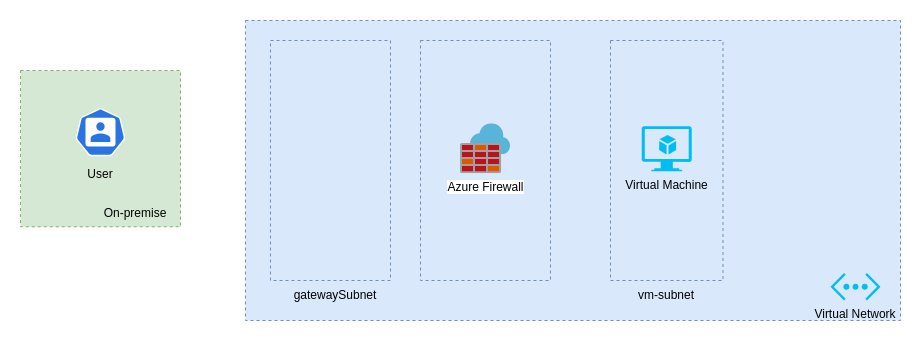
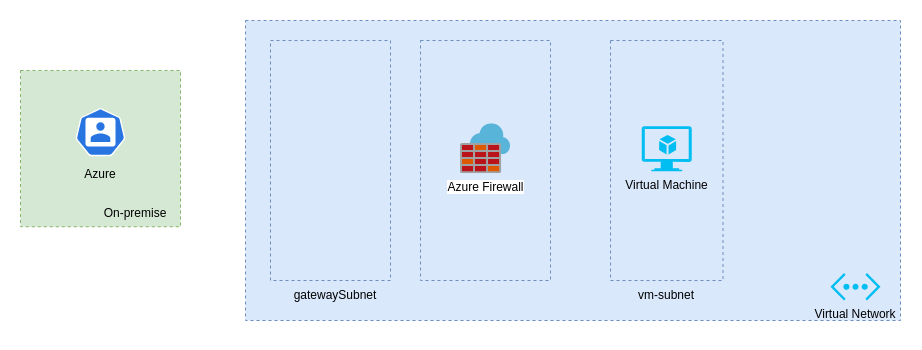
  <mxCell id="0" />
  <mxCell id="1" parent="0" />
  <mxCell id="2" value="" style="rounded=0;whiteSpace=wrap;html=1;dashed=1;fillColor=#d5e8d4;strokeColor=#82b366;" vertex="1" parent="1"><mxGeometry x="20" y="70" width="160" height="156.25" as="geometry" /></mxCell>
  <mxCell id="3" value="" style="rounded=0;whiteSpace=wrap;html=1;dashed=1;fillColor=#dae8fc;strokeColor=#6c8ebf;" parent="1" vertex="1"><mxGeometry x="245" y="20" width="655" height="300" as="geometry" /></mxCell>
  <mxCell id="4" value="" style="rounded=0;whiteSpace=wrap;html=1;dashed=1;fillColor=#dae8fc;strokeColor=#6c8ebf;" parent="1" vertex="1"><mxGeometry x="420" y="40" width="130" height="240" as="geometry" /></mxCell>
  <mxCell id="5" value="" style="sketch=0;html=1;dashed=0;whitespace=wrap;fillColor=#2875E2;strokeColor=#ffffff;points=[[0.005,0.63,0],[0.1,0.2,0],[0.9,0.2,0],[0.5,0,0],[0.995,0.63,0],[0.72,0.99,0],[0.5,1,0],[0.28,0.99,0]];shape=mxgraph.kubernetes.icon;prIcon=user" parent="1" vertex="1"><mxGeometry x="75" y="107.63" width="50" height="48" as="geometry" /></mxCell>
- <mxCell id="6" value="User" style="text;html=1;strokeColor=none;fillColor=none;align=center;verticalAlign=middle;whiteSpace=wrap;rounded=0;" parent="1" vertex="1"><mxGeometry x="70" y="158.63" width="60" height="30" as="geometry" /></mxCell>
+ <mxCell id="6" value="Azure" style="text;html=1;strokeColor=none;fillColor=none;align=center;verticalAlign=middle;whiteSpace=wrap;rounded=0;" parent="1" vertex="1"><mxGeometry x="70" y="158.63" width="60" height="30" as="geometry" /></mxCell>
  <mxCell id="7" value="" style="verticalLabelPosition=bottom;html=1;verticalAlign=top;align=center;strokeColor=none;fillColor=#00BEF2;shape=mxgraph.azure.virtual_network;pointerEvents=1;" parent="1" vertex="1"><mxGeometry x="830" y="272.5" width="50" height="27.5" as="geometry" /></mxCell>
  <mxCell id="8" value="Virtual Network" style="text;html=1;strokeColor=none;fillColor=none;align=center;verticalAlign=middle;whiteSpace=wrap;rounded=0;dashed=1;" parent="1" vertex="1"><mxGeometry x="810" y="300" width="90" height="27.5" as="geometry" /></mxCell>
  <mxCell id="9" value="" style="rounded=0;whiteSpace=wrap;html=1;dashed=1;fillColor=#dae8fc;strokeColor=#6c8ebf;" parent="1" vertex="1"><mxGeometry x="270" y="40" width="120" height="240" as="geometry" /></mxCell>
  <mxCell id="10" value="gatewaySubnet" style="text;html=1;strokeColor=none;fillColor=none;align=center;verticalAlign=middle;whiteSpace=wrap;rounded=0;dashed=1;" parent="1" vertex="1"><mxGeometry x="290" y="280" width="90" height="30" as="geometry" /></mxCell>
  <mxCell id="11" value="" style="rounded=0;whiteSpace=wrap;html=1;dashed=1;fillColor=#dae8fc;strokeColor=#6c8ebf;" parent="1" vertex="1"><mxGeometry x="610" y="40" width="112.5" height="240" as="geometry" /></mxCell>
  <mxCell id="12" value="vm-subnet" style="text;html=1;strokeColor=none;fillColor=none;align=center;verticalAlign=middle;whiteSpace=wrap;rounded=0;dashed=1;" parent="1" vertex="1"><mxGeometry x="621.25" y="280" width="90" height="30" as="geometry" /></mxCell>
  <mxCell id="13" value="Virtual Machine" style="verticalLabelPosition=bottom;html=1;verticalAlign=top;align=center;strokeColor=none;fillColor=#00BEF2;shape=mxgraph.azure.virtual_machine_feature;pointerEvents=1;dashed=1;" parent="1" vertex="1"><mxGeometry x="641.25" y="125.63" width="50" height="45" as="geometry" /></mxCell>
  <mxCell id="14" value="On-premise" style="text;html=1;strokeColor=none;fillColor=none;align=center;verticalAlign=middle;whiteSpace=wrap;rounded=0;dashed=1;" vertex="1" parent="1"><mxGeometry x="90" y="198.75" width="90" height="27.5" as="geometry" /></mxCell>
  <mxCell id="15" value="Azure Firewall" style="sketch=0;aspect=fixed;html=1;points=[];align=center;image;fontSize=12;image=img/lib/mscae/Azure_Firewall.svg;" vertex="1" parent="1"><mxGeometry x="460" y="123.13" width="50" height="50" as="geometry" /></mxCell>
